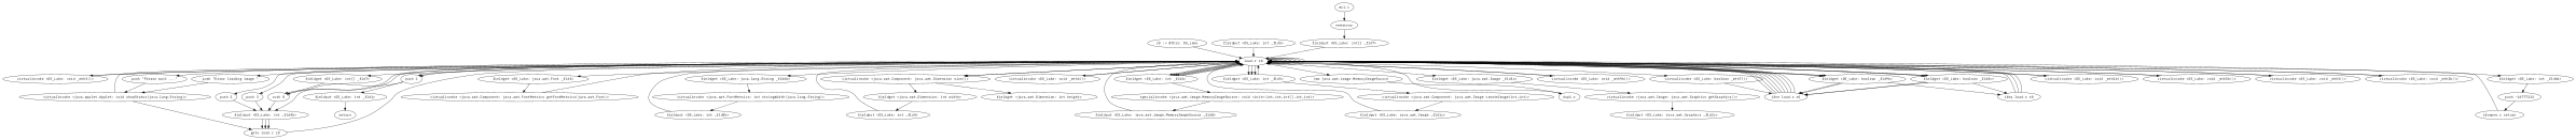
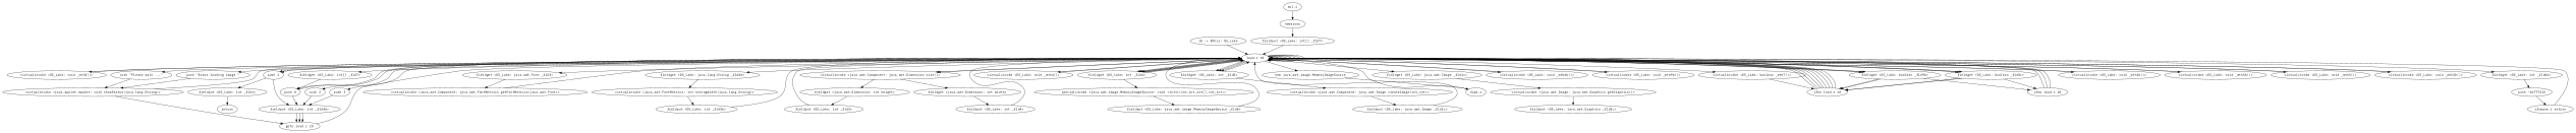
  digraph {
    fontname="IBM Plex Mono"
    node [fontname="IBM Plex Mono"]
    edge [fontname="IBM Plex Mono"]
    "r0 := @this: DS_Lake"
    "load.r r0"
    "virtualinvoke <DS_Lake: void _mth3()>"
    "push \"Please wait ...\""
    "fieldget <DS_Lake: java.awt.Font _fld3>"
    "fieldget <DS_Lake: java.lang.String _fld6b>"
    "virtualinvoke <java.awt.Component: java.awt.Dimension size()>"
    "virtualinvoke <DS_Lake: void _mth4()>"
    "fieldget <DS_Lake: int _fld4>"
    "fieldget <DS_Lake: int _fld5>"
    "new java.awt.image.MemoryImageSource"
    "fieldget <DS_Lake: int[] _fld7>"
    "push 0"
    "fieldget <DS_Lake: java.awt.Image _fld1c>"
+   "virtualinvoke <DS_Lake: void _mth6b()>"
    "virtualinvoke <DS_Lake: void _mth9b()>"
    "fieldget <DS_Lake: boolean _fld9b>"
    "fieldget <DS_Lake: boolean _fld0c>"
    "virtualinvoke <DS_Lake: void _mth1b()>"
    "virtualinvoke <DS_Lake: void _mth5b()>"
    "virtualinvoke <DS_Lake: boolean _mth7()>"
    "push \"Error loading image \""
    "virtualinvoke <DS_Lake: void _mth5()>"
    "virtualinvoke <DS_Lake: void _mth2b()>"
    "fieldget <DS_Lake: int _fld6d>"
    "push 1"
    "push 2"
    "push 3"
    "virtualinvoke <java.applet.Applet: void showStatus(java.lang.String)>"
    "virtualinvoke <java.awt.Component: java.awt.FontMetrics getFontMetrics(java.awt.Font)>"
    "virtualinvoke <java.awt.FontMetrics: int stringWidth(java.lang.String)>"
    "fieldget <java.awt.Dimension: int width>"
    "fieldget <java.awt.Dimension: int height>"
    "specialinvoke <java.awt.image.MemoryImageSource: void <init>(int,int,int[],int,int)>"
    "virtualinvoke <java.awt.Component: java.awt.Image createImage(int,int)>"
    "dup1.r"
    "fieldput <DS_Lake: int _fld4b>"
    "virtualinvoke <java.awt.Image: java.awt.Graphics getGraphics()>"
    "ifne load.r r0"
    "ifeq load.r r0"
    n41 [label="push -16777213"]
    "fieldput <DS_Lake: int _fld1>"
    "goto load.r r0"
    "fieldput <DS_Lake: int _fld5b>"
    "fieldput <DS_Lake: int _fld4>"
    "fieldput <DS_Lake: int _fld5>"
    "fieldput <DS_Lake: java.awt.image.MemoryImageSource _fld8>"
    "mul.i"
    newarray
    "fieldput <DS_Lake: java.awt.Image _fld1c>"
    "fieldput <DS_Lake: int[] _fld7>"
    "fieldput <DS_Lake: java.awt.Graphics _fld2c>"
    "ifcmpne.i return"
    return
    "r0 := @this: DS_Lake" -> "load.r r0"
    "load.r r0" -> "load.r r0"
    "load.r r0" -> "load.r r0"
    "load.r r0" -> "load.r r0"
    "load.r r0" -> "load.r r0"
    "load.r r0" -> "load.r r0"
    "load.r r0" -> "load.r r0"
    "load.r r0" -> "load.r r0"
    "load.r r0" -> "load.r r0"
    "load.r r0" -> "virtualinvoke <DS_Lake: void _mth3()>"
    "load.r r0" -> "push \"Please wait ...\""
    "load.r r0" -> "fieldget <DS_Lake: java.awt.Font _fld3>"
    "load.r r0" -> "fieldget <DS_Lake: java.lang.String _fld6b>"
    "load.r r0" -> "virtualinvoke <java.awt.Component: java.awt.Dimension size()>"
    "load.r r0" -> "virtualinvoke <java.awt.Component: java.awt.Dimension size()>"
    "load.r r0" -> "virtualinvoke <DS_Lake: void _mth4()>"
    "load.r r0" -> "fieldget <DS_Lake: int _fld4>"
    "load.r r0" -> "fieldget <DS_Lake: int _fld4>"
    "load.r r0" -> "fieldget <DS_Lake: int _fld4>"
    "load.r r0" -> "fieldget <DS_Lake: int _fld4>"
    "load.r r0" -> "fieldget <DS_Lake: int _fld5>"
    "load.r r0" -> "fieldget <DS_Lake: int _fld5>"
    "load.r r0" -> "fieldget <DS_Lake: int _fld5>"
    "load.r r0" -> "new java.awt.image.MemoryImageSource"
    "load.r r0" -> "fieldget <DS_Lake: int[] _fld7>"
    "load.r r0" -> "push 0"
    "load.r r0" -> "fieldget <DS_Lake: java.awt.Image _fld1c>"
+   "load.r r0" -> "virtualinvoke <DS_Lake: void _mth6b()>"
    "load.r r0" -> "virtualinvoke <DS_Lake: void _mth9b()>"
    "load.r r0" -> "fieldget <DS_Lake: boolean _fld9b>"
    "load.r r0" -> "fieldget <DS_Lake: boolean _fld9b>"
    "load.r r0" -> "fieldget <DS_Lake: boolean _fld9b>"
    "load.r r0" -> "fieldget <DS_Lake: boolean _fld0c>"
    "load.r r0" -> "fieldget <DS_Lake: boolean _fld0c>"
    "load.r r0" -> "fieldget <DS_Lake: boolean _fld0c>"
    "load.r r0" -> "virtualinvoke <DS_Lake: void _mth1b()>"
    "load.r r0" -> "virtualinvoke <DS_Lake: void _mth5b()>"
    "load.r r0" -> "virtualinvoke <DS_Lake: boolean _mth7()>"
    "load.r r0" -> "push \"Error loading image \""
    "load.r r0" -> "virtualinvoke <DS_Lake: void _mth5()>"
    "load.r r0" -> "virtualinvoke <DS_Lake: void _mth2b()>"
    "load.r r0" -> "fieldget <DS_Lake: int _fld6d>"
    "load.r r0" -> "push 1"
    "load.r r0" -> "push 1"
    "load.r r0" -> "push 2"
    "load.r r0" -> "push 3"
    "virtualinvoke <DS_Lake: void _mth3()>" -> "load.r r0"
    "push \"Please wait ...\"" -> "virtualinvoke <java.applet.Applet: void showStatus(java.lang.String)>"
    "fieldget <DS_Lake: java.awt.Font _fld3>" -> "virtualinvoke <java.awt.Component: java.awt.FontMetrics getFontMetrics(java.awt.Font)>"
    "fieldget <DS_Lake: java.lang.String _fld6b>" -> "virtualinvoke <java.awt.FontMetrics: int stringWidth(java.lang.String)>"
    "virtualinvoke <java.awt.Component: java.awt.Dimension size()>" -> "fieldget <java.awt.Dimension: int width>"
    "virtualinvoke <java.awt.Component: java.awt.Dimension size()>" -> "fieldget <java.awt.Dimension: int height>"
    "virtualinvoke <DS_Lake: void _mth4()>" -> "load.r r0"
    "fieldget <DS_Lake: int _fld4>" -> "load.r r0"
    "fieldget <DS_Lake: int _fld4>" -> "load.r r0"
    "fieldget <DS_Lake: int _fld4>" -> "load.r r0"
    "fieldget <DS_Lake: int _fld4>" -> "specialinvoke <java.awt.image.MemoryImageSource: void <init>(int,int,int[],int,int)>"
    "fieldget <DS_Lake: int _fld5>" -> "load.r r0"
    "fieldget <DS_Lake: int _fld5>" -> "virtualinvoke <java.awt.Component: java.awt.Image createImage(int,int)>"
    "new java.awt.image.MemoryImageSource" -> "dup1.r"
    "fieldget <DS_Lake: int[] _fld7>" -> "push 0"
    "push 0" -> "load.r r0"
    "push 0" -> "fieldput <DS_Lake: int _fld4b>"
    "fieldget <DS_Lake: java.awt.Image _fld1c>" -> "virtualinvoke <java.awt.Image: java.awt.Graphics getGraphics()>"
+   "virtualinvoke <DS_Lake: void _mth6b()>" -> "load.r r0"
    "virtualinvoke <DS_Lake: void _mth9b()>" -> "load.r r0"
    "fieldget <DS_Lake: boolean _fld9b>" -> "ifne load.r r0"
    "fieldget <DS_Lake: boolean _fld9b>" -> "ifne load.r r0"
    "fieldget <DS_Lake: boolean _fld9b>" -> "ifeq load.r r0"
    "fieldget <DS_Lake: boolean _fld0c>" -> "ifne load.r r0"
    "fieldget <DS_Lake: boolean _fld0c>" -> "ifne load.r r0"
    "fieldget <DS_Lake: boolean _fld0c>" -> "ifeq load.r r0"
    "virtualinvoke <DS_Lake: void _mth1b()>" -> "load.r r0"
    "virtualinvoke <DS_Lake: void _mth5b()>" -> "load.r r0"
    "virtualinvoke <DS_Lake: boolean _mth7()>" -> "ifne load.r r0"
    "push \"Error loading image \"" -> "virtualinvoke <java.applet.Applet: void showStatus(java.lang.String)>"
    "virtualinvoke <DS_Lake: void _mth5()>" -> "load.r r0"
    "virtualinvoke <DS_Lake: void _mth2b()>" -> "load.r r0"
    "fieldget <DS_Lake: int _fld6d>" -> n41
    "push 1" -> "fieldput <DS_Lake: int _fld4b>"
    "push 1" -> "fieldput <DS_Lake: int _fld1>"
    "push 2" -> "fieldput <DS_Lake: int _fld4b>"
    "push 3" -> "fieldput <DS_Lake: int _fld4b>"
    "virtualinvoke <java.applet.Applet: void showStatus(java.lang.String)>" -> "load.r r0"
    "virtualinvoke <java.applet.Applet: void showStatus(java.lang.String)>" -> "goto load.r r0"
    "virtualinvoke <java.awt.Component: java.awt.FontMetrics getFontMetrics(java.awt.Font)>" -> "load.r r0"
    "virtualinvoke <java.awt.FontMetrics: int stringWidth(java.lang.String)>" -> "fieldput <DS_Lake: int _fld5b>"
    "fieldget <java.awt.Dimension: int width>" -> "fieldput <DS_Lake: int _fld4>"
+   "fieldget <java.awt.Dimension: int height>" -> "fieldput <DS_Lake: int _fld5>"
    "specialinvoke <java.awt.image.MemoryImageSource: void <init>(int,int,int[],int,int)>" -> "fieldput <DS_Lake: java.awt.image.MemoryImageSource _fld8>"
    "virtualinvoke <java.awt.Component: java.awt.Image createImage(int,int)>" -> "fieldput <DS_Lake: java.awt.Image _fld1c>"
    "dup1.r" -> "load.r r0"
    "fieldput <DS_Lake: int _fld4b>" -> "goto load.r r0"
    "fieldput <DS_Lake: int _fld4b>" -> "goto load.r r0"
    "fieldput <DS_Lake: int _fld4b>" -> "goto load.r r0"
    "virtualinvoke <java.awt.Image: java.awt.Graphics getGraphics()>" -> "fieldput <DS_Lake: java.awt.Graphics _fld2c>"
    "ifne load.r r0" -> "load.r r0"
    "ifne load.r r0" -> "load.r r0"
    "ifne load.r r0" -> "load.r r0"
    "ifne load.r r0" -> "load.r r0"
    "ifne load.r r0" -> "load.r r0"
    "ifne load.r r0" -> "load.r r0"
    "ifne load.r r0" -> "load.r r0"
    "ifne load.r r0" -> "load.r r0"
    "ifeq load.r r0" -> "load.r r0"
    "ifeq load.r r0" -> "load.r r0"
    "ifeq load.r r0" -> "load.r r0"
    n41 -> "ifcmpne.i return"
    "fieldput <DS_Lake: int _fld1>" -> return
    "goto load.r r0" -> "load.r r0"
    "fieldput <DS_Lake: int _fld5b>" -> "load.r r0"
    "fieldput <DS_Lake: int _fld4>" -> "load.r r0"
    "fieldput <DS_Lake: int _fld5>" -> "load.r r0"
    "fieldput <DS_Lake: java.awt.image.MemoryImageSource _fld8>" -> "load.r r0"
    "mul.i" -> newarray
    newarray -> "fieldput <DS_Lake: int[] _fld7>"
    "fieldput <DS_Lake: java.awt.Image _fld1c>" -> "load.r r0"
    "fieldput <DS_Lake: int[] _fld7>" -> "load.r r0"
    "ifcmpne.i return" -> "load.r r0"
  }
